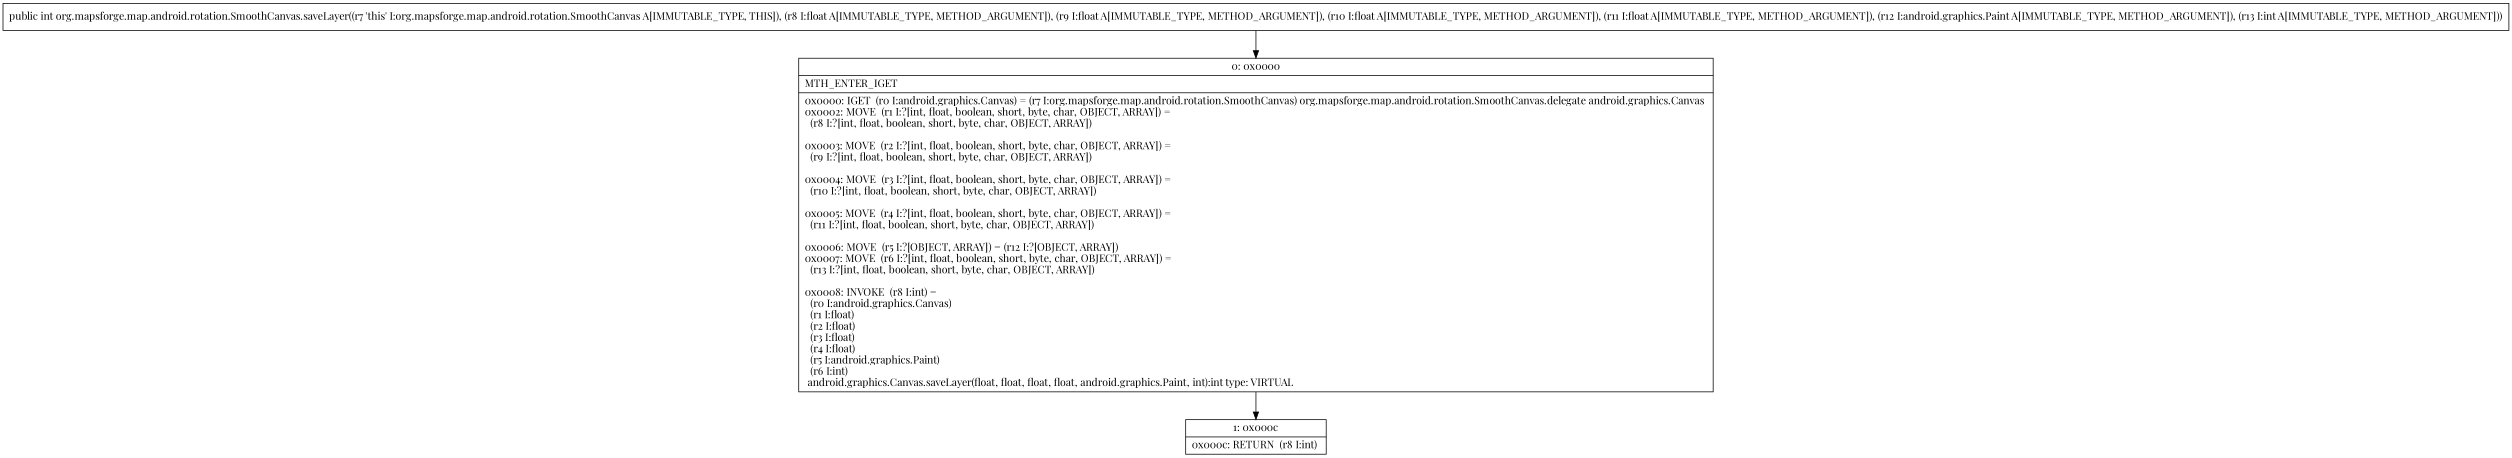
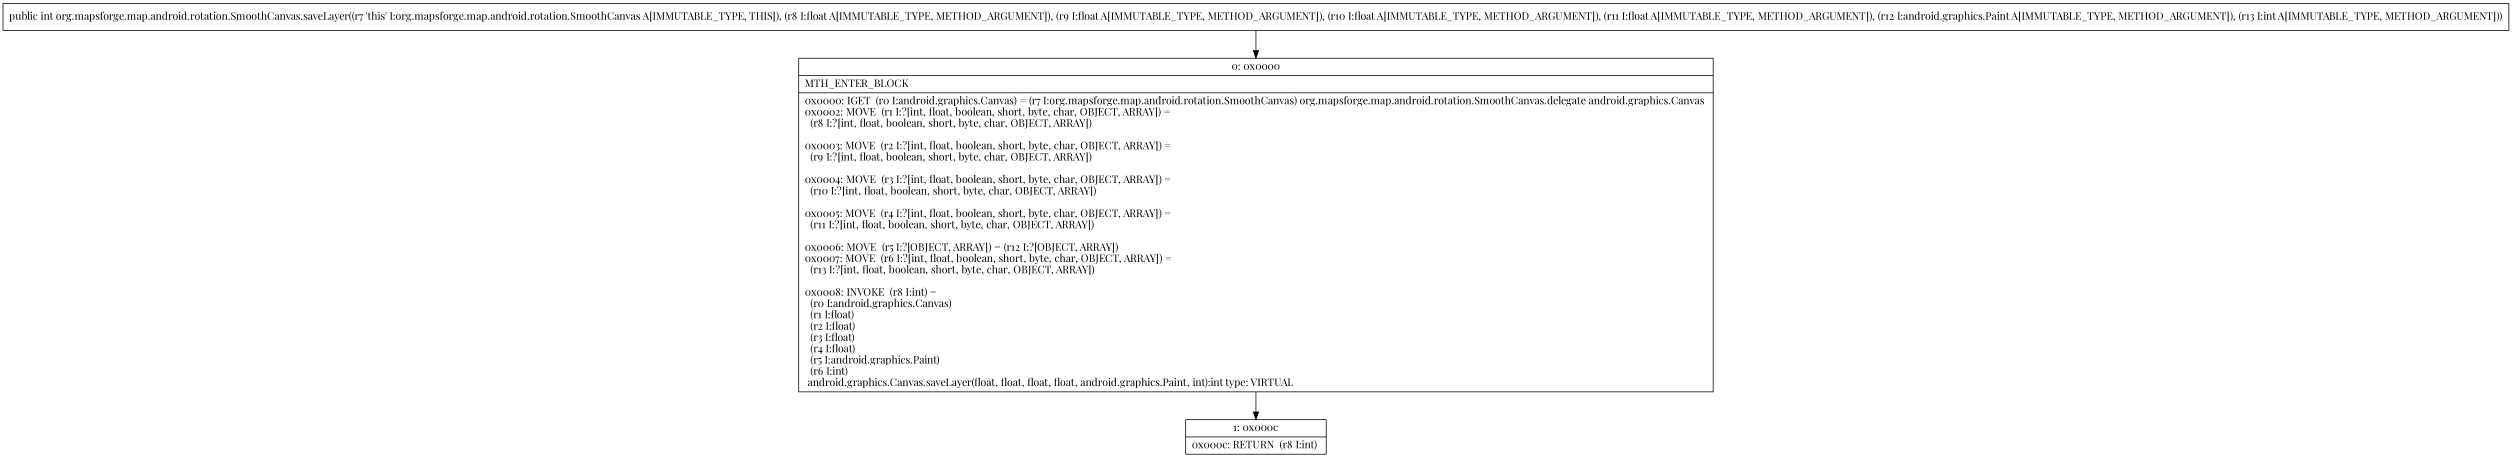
  digraph {
    fontname="Playfair Display"
    node [shape=record fontname="Playfair Display"]
    edge [fontname="Playfair Display"]
-   n1 [label="{0\:\ 0x0000|MTH_ENTER_IGET\l|0x0000: IGET  (r0 I:android.graphics.Canvas) = (r7 I:org.mapsforge.map.android.rotation.SmoothCanvas) org.mapsforge.map.android.rotation.SmoothCanvas.delegate android.graphics.Canvas \l0x0002: MOVE  (r1 I:?[int, float, boolean, short, byte, char, OBJECT, ARRAY]) = \l  (r8 I:?[int, float, boolean, short, byte, char, OBJECT, ARRAY])\l \l0x0003: MOVE  (r2 I:?[int, float, boolean, short, byte, char, OBJECT, ARRAY]) = \l  (r9 I:?[int, float, boolean, short, byte, char, OBJECT, ARRAY])\l \l0x0004: MOVE  (r3 I:?[int, float, boolean, short, byte, char, OBJECT, ARRAY]) = \l  (r10 I:?[int, float, boolean, short, byte, char, OBJECT, ARRAY])\l \l0x0005: MOVE  (r4 I:?[int, float, boolean, short, byte, char, OBJECT, ARRAY]) = \l  (r11 I:?[int, float, boolean, short, byte, char, OBJECT, ARRAY])\l \l0x0006: MOVE  (r5 I:?[OBJECT, ARRAY]) = (r12 I:?[OBJECT, ARRAY]) \l0x0007: MOVE  (r6 I:?[int, float, boolean, short, byte, char, OBJECT, ARRAY]) = \l  (r13 I:?[int, float, boolean, short, byte, char, OBJECT, ARRAY])\l \l0x0008: INVOKE  (r8 I:int) = \l  (r0 I:android.graphics.Canvas)\l  (r1 I:float)\l  (r2 I:float)\l  (r3 I:float)\l  (r4 I:float)\l  (r5 I:android.graphics.Paint)\l  (r6 I:int)\l android.graphics.Canvas.saveLayer(float, float, float, float, android.graphics.Paint, int):int type: VIRTUAL \l}"]
+   n1 [label="{0\:\ 0x0000|MTH_ENTER_BLOCK\l|0x0000: IGET  (r0 I:android.graphics.Canvas) = (r7 I:org.mapsforge.map.android.rotation.SmoothCanvas) org.mapsforge.map.android.rotation.SmoothCanvas.delegate android.graphics.Canvas \l0x0002: MOVE  (r1 I:?[int, float, boolean, short, byte, char, OBJECT, ARRAY]) = \l  (r8 I:?[int, float, boolean, short, byte, char, OBJECT, ARRAY])\l \l0x0003: MOVE  (r2 I:?[int, float, boolean, short, byte, char, OBJECT, ARRAY]) = \l  (r9 I:?[int, float, boolean, short, byte, char, OBJECT, ARRAY])\l \l0x0004: MOVE  (r3 I:?[int, float, boolean, short, byte, char, OBJECT, ARRAY]) = \l  (r10 I:?[int, float, boolean, short, byte, char, OBJECT, ARRAY])\l \l0x0005: MOVE  (r4 I:?[int, float, boolean, short, byte, char, OBJECT, ARRAY]) = \l  (r11 I:?[int, float, boolean, short, byte, char, OBJECT, ARRAY])\l \l0x0006: MOVE  (r5 I:?[OBJECT, ARRAY]) = (r12 I:?[OBJECT, ARRAY]) \l0x0007: MOVE  (r6 I:?[int, float, boolean, short, byte, char, OBJECT, ARRAY]) = \l  (r13 I:?[int, float, boolean, short, byte, char, OBJECT, ARRAY])\l \l0x0008: INVOKE  (r8 I:int) = \l  (r0 I:android.graphics.Canvas)\l  (r1 I:float)\l  (r2 I:float)\l  (r3 I:float)\l  (r4 I:float)\l  (r5 I:android.graphics.Paint)\l  (r6 I:int)\l android.graphics.Canvas.saveLayer(float, float, float, float, android.graphics.Paint, int):int type: VIRTUAL \l}"]
    n2 [label="{1\:\ 0x000c|0x000c: RETURN  (r8 I:int) \l}"]
    n3 [label="{public int org.mapsforge.map.android.rotation.SmoothCanvas.saveLayer((r7 'this' I:org.mapsforge.map.android.rotation.SmoothCanvas A[IMMUTABLE_TYPE, THIS]), (r8 I:float A[IMMUTABLE_TYPE, METHOD_ARGUMENT]), (r9 I:float A[IMMUTABLE_TYPE, METHOD_ARGUMENT]), (r10 I:float A[IMMUTABLE_TYPE, METHOD_ARGUMENT]), (r11 I:float A[IMMUTABLE_TYPE, METHOD_ARGUMENT]), (r12 I:android.graphics.Paint A[IMMUTABLE_TYPE, METHOD_ARGUMENT]), (r13 I:int A[IMMUTABLE_TYPE, METHOD_ARGUMENT])) }"]
    n1 -> n2
    n3 -> n1
  }
